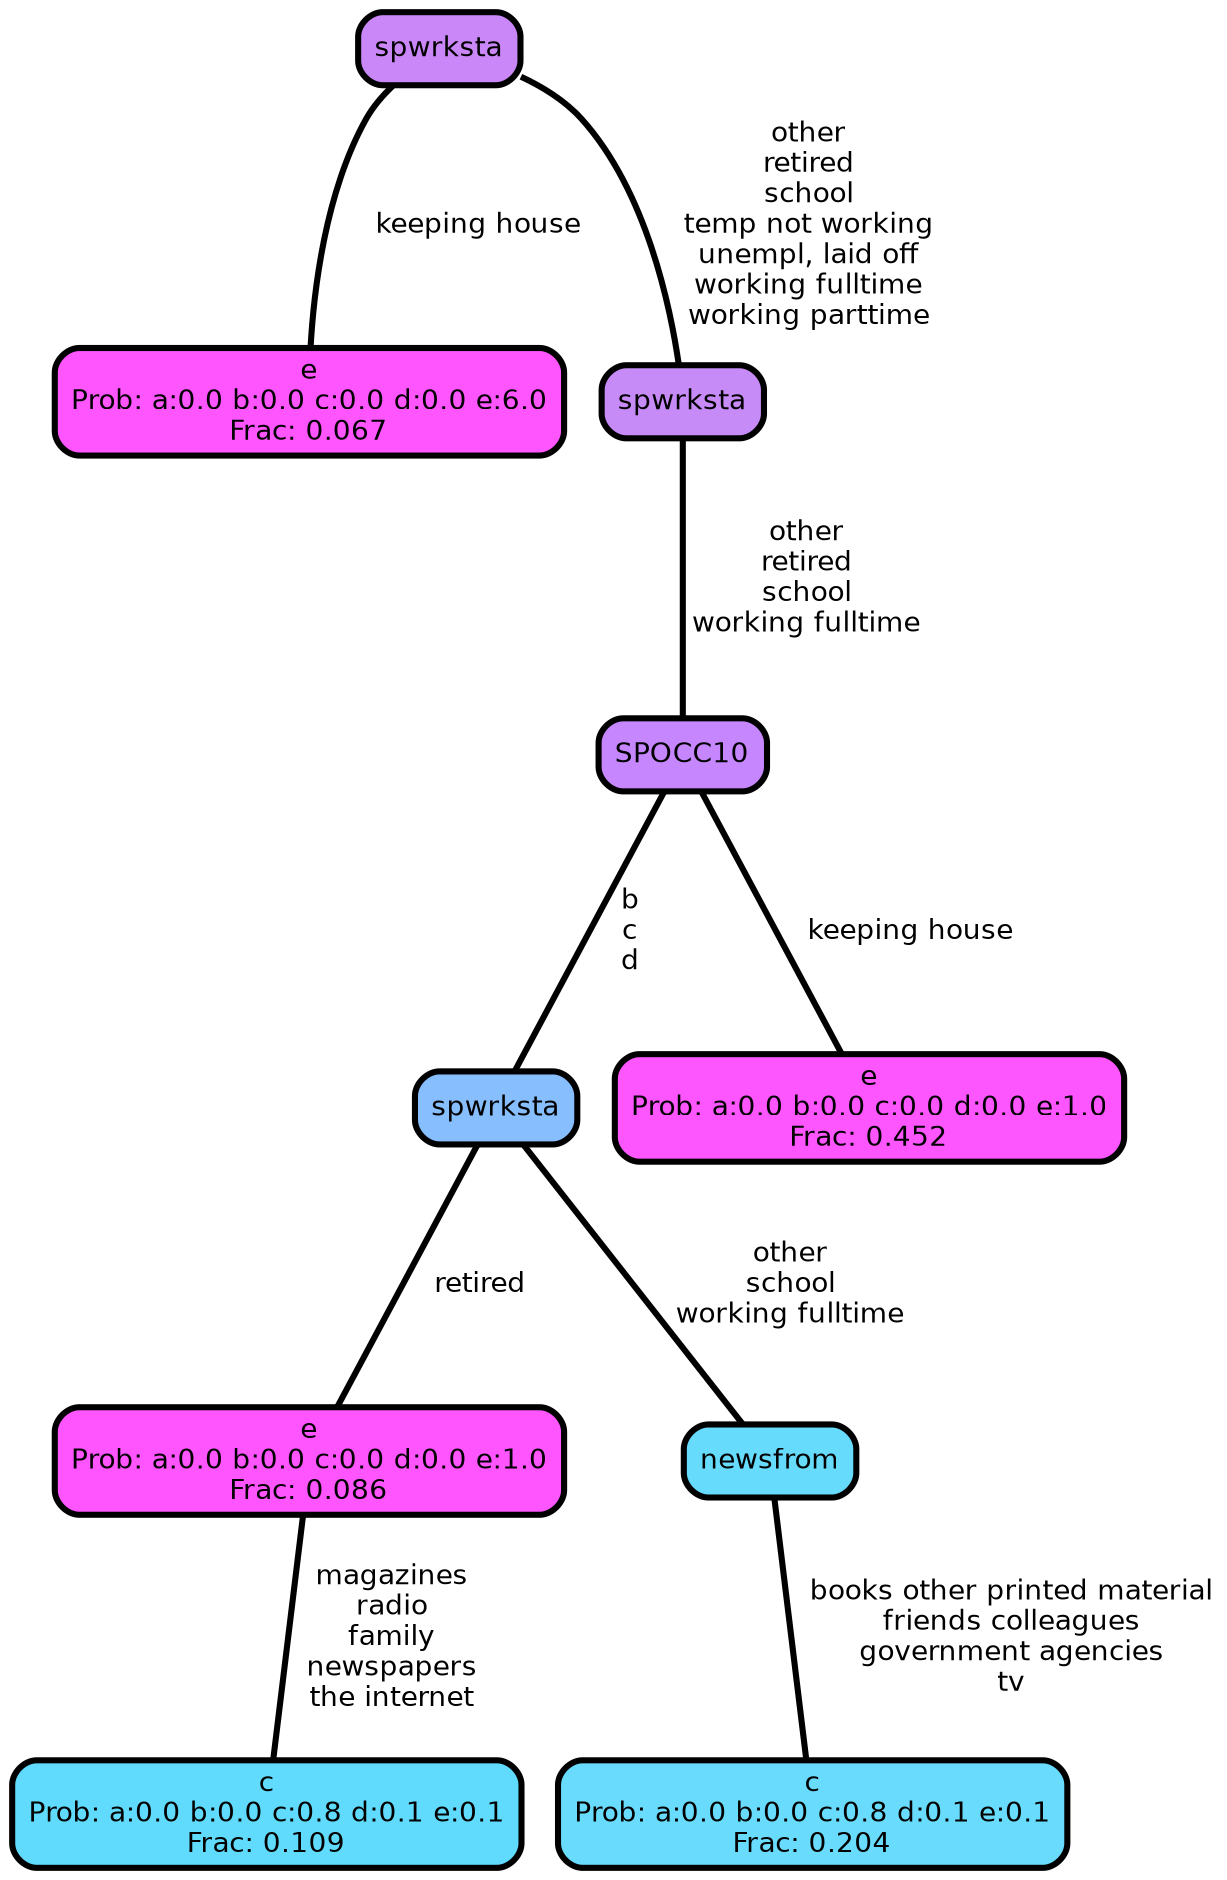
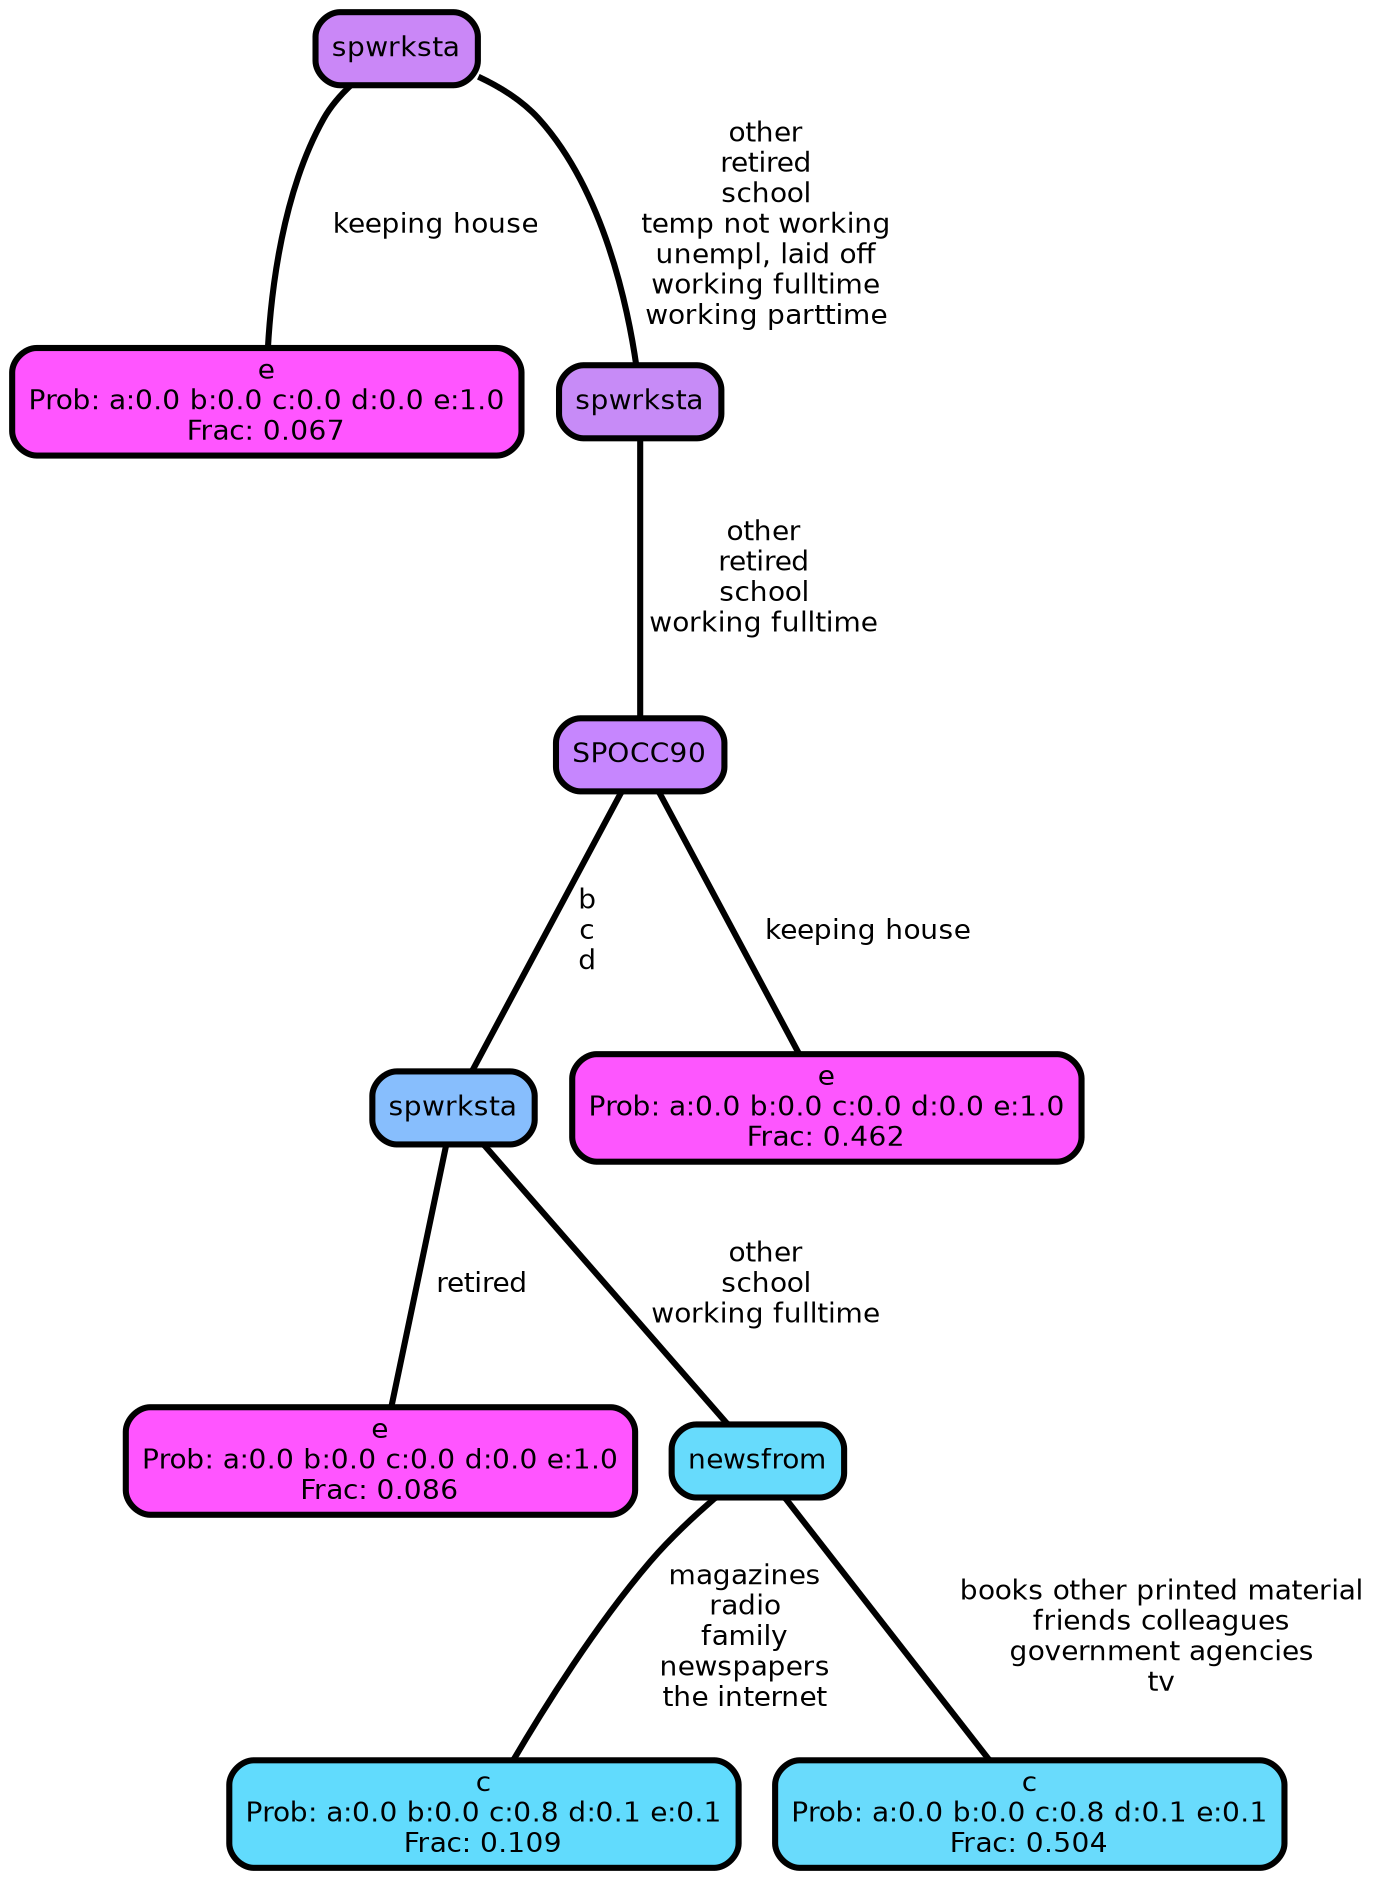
  graph {
    ranksep="0 equally"
    splines=straight
    node [color=black fillcolor="#ff55ff" fontcolor=black fontname=helvetica penwidth=3 shape=box style="filled, rounded"]
    edge [color=black fontname=helvetica penwidth=3]
-   n1 [label="e\nProb: a:0.0 b:0.0 c:0.0 d:0.0 e:6.0\nFrac: 0.067"]
+   n1 [label="e\nProb: a:0.0 b:0.0 c:0.0 d:0.0 e:1.0\nFrac: 0.067"]
    n2 [fillcolor="#ca87f7" label=spwrksta]
    n3 [fillcolor="#c78bf7" label=spwrksta]
-   n4 [fillcolor="#c686fe" label=SPOCC10]
+   n4 [fillcolor="#c686fe" label=SPOCC90]
    n5 [fillcolor="#87befd" label=spwrksta]
-   n6 [fillcolor="#fd56fe" label="e\nProb: a:0.0 b:0.0 c:0.0 d:0.0 e:1.0\nFrac: 0.452"]
+   n6 [fillcolor="#fd56fe" label="e\nProb: a:0.0 b:0.0 c:0.0 d:0.0 e:1.0\nFrac: 0.462"]
    n7 [label="e\nProb: a:0.0 b:0.0 c:0.0 d:0.0 e:1.0\nFrac: 0.086"]
    n8 [fillcolor="#67dbfc" label=newsfrom]
    n9 [fillcolor="#61dbfd" label="c\nProb: a:0.0 b:0.0 c:0.8 d:0.1 e:0.1\nFrac: 0.109"]
-   n10 [fillcolor="#69dbfc" label="c\nProb: a:0.0 b:0.0 c:0.8 d:0.1 e:0.1\nFrac: 0.204"]
+   n10 [fillcolor="#69dbfc" label="c\nProb: a:0.0 b:0.0 c:0.8 d:0.1 e:0.1\nFrac: 0.504"]
    subgraph sub_1 {
      rank=same
    }
    n2 -- n1 [label=" keeping house"]
    n2 -- n3 [label=" other\n retired\n school\n temp not working\n unempl, laid off\n working fulltime\n working parttime"]
    n3 -- n4 [label=" other\n retired\n school\n working fulltime"]
    n4 -- n5 [label=" b\n c\n d"]
    n4 -- n6 [label=" keeping house"]
    n5 -- n7 [label=" retired"]
    n5 -- n8 [label=" other\n school\n working fulltime"]
-   n7 -- n9 [label=" magazines\n radio\n family\n newspapers\n the internet"]
+   n8 -- n9 [label=" magazines\n radio\n family\n newspapers\n the internet"]
    n8 -- n10 [label=" books other printed material\n friends colleagues\n government agencies\n tv"]
  }
